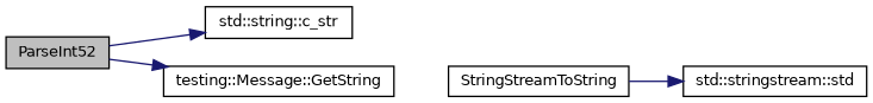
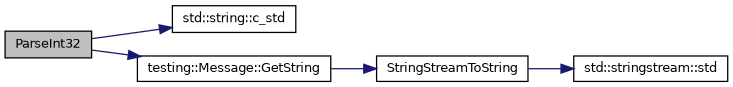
  digraph {
    rankdir=LR
    node [color=black fontname=Helvetica fontsize=10 shape=record]
    edge [color=midnightblue fontname=Helvetica fontsize=10 labelfontname=Helvetica labelfontsize=10 style=solid]
-   n1 [fillcolor=grey75 fontcolor=black height=0.2 label=ParseInt52 style=filled width=0.4]
-   n2 [height=0.2 label="std::string::c_str" width=0.4]
+   n1 [fillcolor=grey75 fontcolor=black height=0.2 label=ParseInt32 style=filled width=0.4]
+   n2 [height=0.2 label="std::string::c_std" width=0.4]
    n3 [height=0.2 label="testing::Message::GetString" width=0.4]
    n4 [height=0.2 label=StringStreamToString width=0.4]
    n5 [height=0.2 label="std::stringstream::std" width=0.4]
    n1 -> n2
    n1 -> n3
+   n3 -> n4
    n4 -> n5
  }
